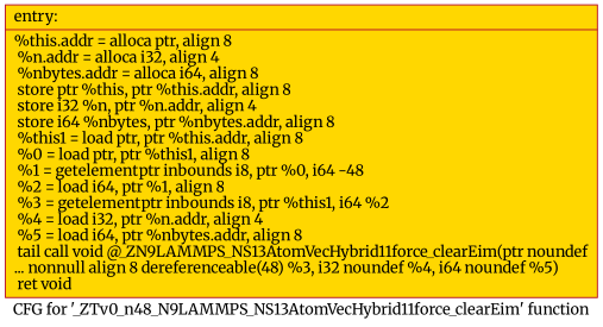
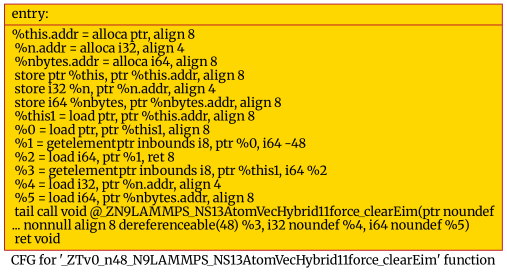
  digraph {
    label="CFG for '_ZTv0_n48_N9LAMMPS_NS13AtomVecHybrid11force_clearEim' function"
    fontname=Merriweather
-   n1 [color="#b70d28ff" fillcolor=gold fontname=Merriweather label="{entry:\l|  %this.addr = alloca ptr, align 8\l  %n.addr = alloca i32, align 4\l  %nbytes.addr = alloca i64, align 8\l  store ptr %this, ptr %this.addr, align 8\l  store i32 %n, ptr %n.addr, align 4\l  store i64 %nbytes, ptr %nbytes.addr, align 8\l  %this1 = load ptr, ptr %this.addr, align 8\l  %0 = load ptr, ptr %this1, align 8\l  %1 = getelementptr inbounds i8, ptr %0, i64 -48\l  %2 = load i64, ptr %1, align 8\l  %3 = getelementptr inbounds i8, ptr %this1, i64 %2\l  %4 = load i32, ptr %n.addr, align 4\l  %5 = load i64, ptr %nbytes.addr, align 8\l  tail call void @_ZN9LAMMPS_NS13AtomVecHybrid11force_clearEim(ptr noundef\l... nonnull align 8 dereferenceable(48) %3, i32 noundef %4, i64 noundef %5)\l  ret void\l}" shape=record style=filled]
+   n1 [color="#b70d28ff" fillcolor=gold fontname=Merriweather label="{entry:\l|  %this.addr = alloca ptr, align 8\l  %n.addr = alloca i32, align 4\l  %nbytes.addr = alloca i64, align 8\l  store ptr %this, ptr %this.addr, align 8\l  store i32 %n, ptr %n.addr, align 4\l  store i64 %nbytes, ptr %nbytes.addr, align 8\l  %this1 = load ptr, ptr %this.addr, align 8\l  %0 = load ptr, ptr %this1, align 8\l  %1 = getelementptr inbounds i8, ptr %0, i64 -48\l  %2 = load i64, ptr %1, ret 8\l  %3 = getelementptr inbounds i8, ptr %this1, i64 %2\l  %4 = load i32, ptr %n.addr, align 4\l  %5 = load i64, ptr %nbytes.addr, align 8\l  tail call void @_ZN9LAMMPS_NS13AtomVecHybrid11force_clearEim(ptr noundef\l... nonnull align 8 dereferenceable(48) %3, i32 noundef %4, i64 noundef %5)\l  ret void\l}" shape=record style=filled]
  }
